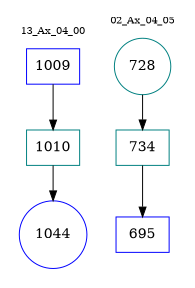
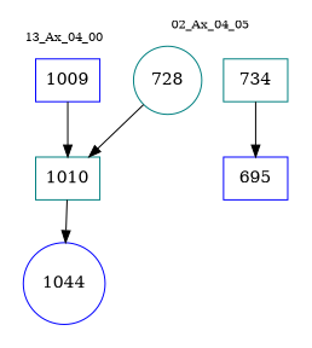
  digraph {
    fontname="DejaVu Serif"
    node [color=blue fontname="DejaVu Serif" shape=box]
    edge [color=black fontname="DejaVu Serif"]
    n1 [label=1009]
    n2 [color=teal label=1010]
    n3 [label=1044 shape=circle]
    n4 [color=teal label=728 shape=circle]
    n5 [color=teal label=734]
    n6 [label=695]
    subgraph cluster_1 {
      color=white
      fontsize=10
      label="13_Ax_04_00"
      n1
      n2
      n3
    }
    subgraph cluster_2 {
      color=white
      fontsize=10
      label="02_Ax_04_05"
      n4
      n5
      n6
    }
    n1 -> n2
    n2 -> n3
-   n4 -> n5
+   n4 -> n2
    n5 -> n6
  }
